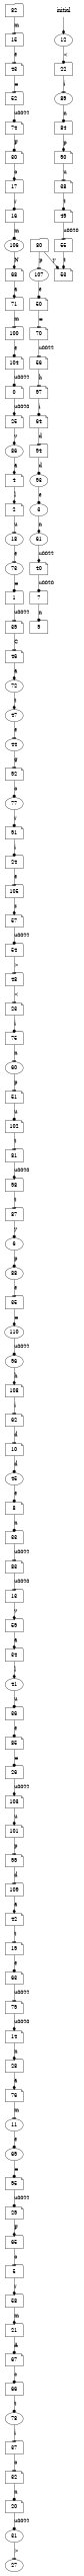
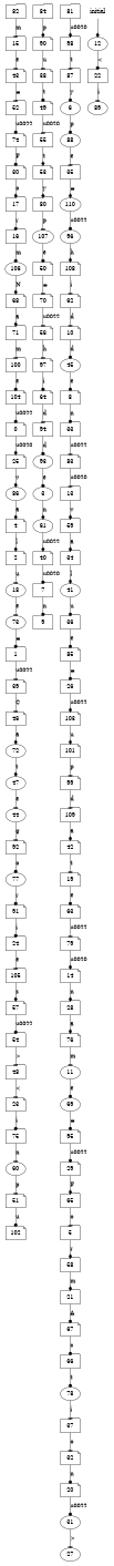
  digraph {
    rankdir=TB
    node [shape=note]
    edge [arrowhead=dot]
    0
    25
    86 [shape=ellipse]
    4
    1 [shape=folder]
    39
    46
    72 [shape=ellipse]
    18 [shape=ellipse]
    2
    73 [shape=ellipse]
    3 [shape=ellipse]
    61 [shape=ellipse]
    40
    7 [shape=folder]
    5 [shape=folder]
    58 [shape=folder]
    21 [shape=folder]
    67
    6 [shape=ellipse]
    88 [shape=ellipse]
    35 [shape=folder]
    110 [shape=ellipse]
    9 [shape=folder]
    82 [shape=folder]
    15 [shape=folder]
    33 [shape=folder]
    8
    83
    13 [shape=folder]
    43
    45 [shape=ellipse]
    10
    11 [shape=ellipse]
    69 [shape=ellipse]
    95
    29
    12 [shape=ellipse]
    22 [shape=folder]
    89 [shape=ellipse]
    initial [shape=plaintext]
    84 [shape=folder]
    59 [shape=folder]
    34 [shape=folder]
    41 [shape=ellipse]
    28 [shape=folder]
    14
    76
    52 [shape=folder]
    74
    16 [shape=folder]
    106 [shape=ellipse]
    68
    71 [shape=folder]
    17 [shape=folder]
    19
    63
    79
    31 [shape=ellipse]
    20
    27 [shape=ellipse]
    66 [shape=folder]
    78 [shape=ellipse]
    90
    75 [shape=folder]
    23
    60 [shape=ellipse]
    51
    24 [shape=folder]
    105 [shape=folder]
    57
    54 [shape=folder]
    26 [shape=folder]
    103
    101
    99
    65 [shape=folder]
    30
    32
    36 [shape=folder]
    85
    96 [shape=ellipse]
    108
    37 [shape=folder]
    38
    49
    55 [shape=folder]
    53
    47 [shape=ellipse]
    42
    44 [shape=ellipse]
    92
    77 [shape=ellipse]
    91
    48 [shape=folder]
    80 [shape=folder]
    50
    70
    56
    97
    102
    81 [shape=folder]
    98 [shape=folder]
    107 [shape=ellipse]
    64
    94 [shape=folder]
    62
    93 [shape=ellipse]
    100 [shape=folder]
    104
    87 [shape=folder]
    109 [shape=folder]
    0 -> 25 [arrowhead=diamond label="\u0020"]
    25 -> 86 [arrowhead=diamond label=v]
    86 -> 4 [arrowhead=diamond label=a]
    4 -> 2 [arrowhead=diamond label=l]
    1 -> 39 [arrowhead=tee label="\u0022"]
    39 -> 46 [arrowhead=tee label=C]
    46 -> 72 [arrowhead=diamond label=a]
    72 -> 47 [arrowhead=diamond label=t]
    18 -> 73 [arrowhead=tee label=e]
    2 -> 18 [arrowhead=tee label=u]
    73 -> 1 [label="="]
    3 -> 61 [arrowhead=diamond label=n]
    61 -> 40 [arrowhead=diamond label="\u0022"]
    40 -> 7 [label="\u0020"]
    7 -> 9 [label=n]
    5 -> 58 [arrowhead=diamond label=r]
    58 -> 21 [arrowhead=diamond label=m]
    21 -> 67 [label=A]
    67 -> 66 [label=c]
    6 -> 88 [label=p]
    88 -> 35 [arrowhead=tee label=e]
    35 -> 110 [arrowhead=diamond label="="]
    110 -> 96 [label="\u0022"]
    82 -> 15 [arrowhead=tee label=m]
    15 -> 43 [arrowhead=tee label=e]
    33 -> 83 [arrowhead=tee label="\u0022"]
    8 -> 33 [label=n]
    83 -> 13 [arrowhead=tee label="\u0020"]
    13 -> 59 [arrowhead=diamond label=v]
    43 -> 52 [arrowhead=tee label="="]
    45 -> 8 [label=e]
    10 -> 45 [label=d]
    11 -> 69 [label=e]
    69 -> 95 [label="="]
    95 -> 29 [label="\u0022"]
    29 -> 65 [arrowhead=diamond label=F]
    12 -> 22 [label="<"]
    22 -> 89 [arrowhead=tee label=i]
-   89 -> 84 [label=n]
    initial -> 12 [arrowhead=diamond]
    84 -> 90 [arrowhead=diamond label=p]
    59 -> 34 [arrowhead=diamond label=a]
    34 -> 41 [arrowhead=diamond label=l]
    41 -> 36 [label=u]
    28 -> 76 [arrowhead=diamond label=a]
    14 -> 28 [arrowhead=diamond label=n]
    76 -> 11 [arrowhead=tee label=m]
    52 -> 74 [label="\u0022"]
    74 -> 30 [label=F]
    16 -> 106 [label=m]
    106 -> 68 [arrowhead=diamond label=N]
    68 -> 71 [arrowhead=diamond label=a]
    71 -> 100 [arrowhead=tee label=m]
    17 -> 16 [label=r]
    19 -> 63 [label=e]
    63 -> 79 [arrowhead=tee label="\u0022"]
    79 -> 14 [arrowhead=diamond label="\u0020"]
    31 -> 27 [arrowhead=tee label=">"]
    20 -> 31 [label="\u0022"]
    66 -> 78 [label=t]
    78 -> 37 [arrowhead=tee label=i]
    90 -> 38 [arrowhead=tee label=u]
    75 -> 60 [arrowhead=tee label=n]
    23 -> 75 [label=i]
    60 -> 51 [arrowhead=tee label=p]
    51 -> 102 [label=u]
    24 -> 105 [arrowhead=tee label=e]
    105 -> 57 [arrowhead=diamond label=s]
    57 -> 54 [label="\u0022"]
    54 -> 48 [arrowhead=tee label=">"]
    26 -> 103 [arrowhead=diamond label="\u0022"]
    103 -> 101 [arrowhead=diamond label=u]
    101 -> 99 [arrowhead=tee label=p]
    99 -> 109 [arrowhead=tee label=d]
    65 -> 5 [arrowhead=tee label=o]
    30 -> 17 [arrowhead=diamond label=o]
    32 -> 20 [label=n]
    36 -> 85 [label=e]
    85 -> 26 [label="="]
    96 -> 108 [arrowhead=diamond label=h]
    108 -> 62 [arrowhead=tee label=i]
    37 -> 32 [arrowhead=tee label=o]
    38 -> 49 [label=t]
    49 -> 55 [arrowhead=tee label="\u0020"]
    55 -> 53 [arrowhead=diamond label=t]
-   80 -> 53 [arrowhead=diamond label=y]
+   53 -> 80 [arrowhead=diamond label=y]
    47 -> 44 [arrowhead=tee label=e]
    42 -> 19 [arrowhead=tee label=t]
    44 -> 92 [arrowhead=tee label=g]
    92 -> 77 [label=o]
    77 -> 91 [label=r]
    91 -> 24 [label=i]
    48 -> 23 [arrowhead=tee label="<"]
    80 -> 107 [arrowhead=tee label=p]
    50 -> 70 [arrowhead=tee label="="]
    70 -> 56 [arrowhead=tee label="\u0022"]
    56 -> 97 [arrowhead=tee label=h]
    97 -> 64 [label=i]
-   102 -> 81 [arrowhead=tee label=t]
    81 -> 98 [arrowhead=diamond label="\u0020"]
    98 -> 87 [arrowhead=tee label=t]
    107 -> 50 [label=e]
    64 -> 94 [arrowhead=tee label=d]
    94 -> 93 [label=d]
    62 -> 10 [arrowhead=tee label=d]
    93 -> 3 [label=e]
    100 -> 104 [label=e]
    104 -> 0 [label="\u0022"]
    87 -> 6 [label=y]
    109 -> 42 [arrowhead=diamond label=a]
  }
